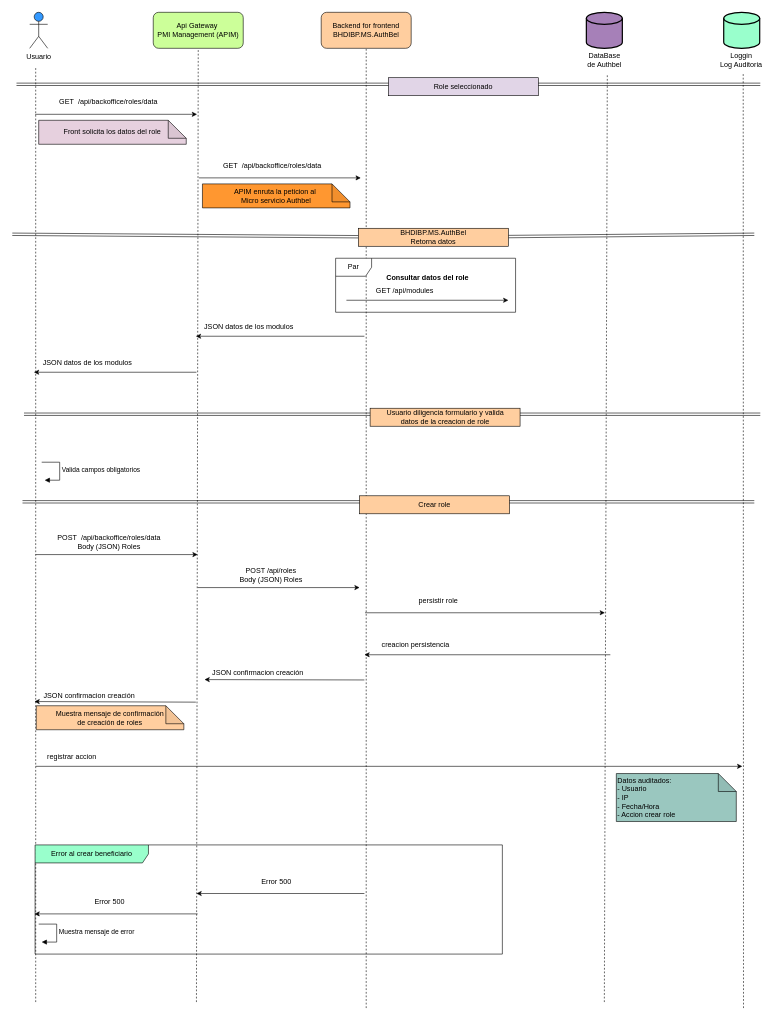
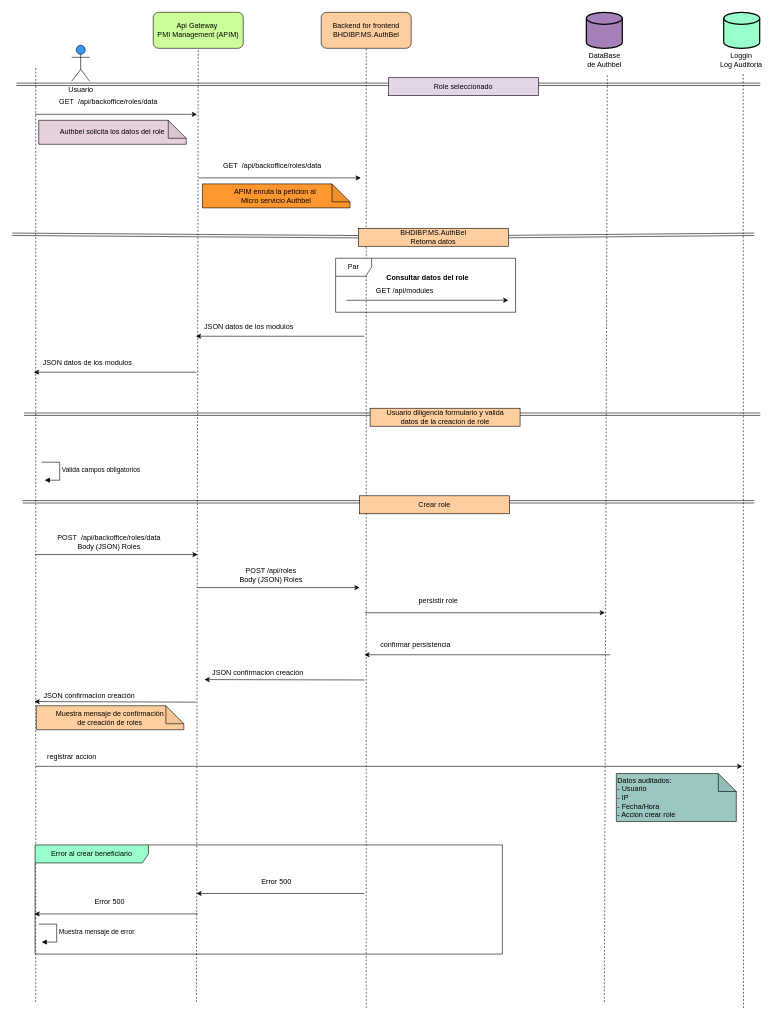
  <mxCell id="0" />
  <mxCell id="1" parent="0" />
- <mxCell id="2" value="Usuario" style="shape=umlActor;verticalLabelPosition=bottom;verticalAlign=top;html=1;outlineConnect=0;fillColor=#3399FF;" parent="1" vertex="1"><mxGeometry x="49" y="20" width="30" height="60" as="geometry" /></mxCell>
+ <mxCell id="2" value="Usuario" style="shape=umlActor;verticalLabelPosition=bottom;verticalAlign=top;html=1;outlineConnect=0;fillColor=#3399FF;" parent="1" vertex="1"><mxGeometry x="119" y="75" width="30" height="60" as="geometry" /></mxCell>
  <mxCell id="3" value="" style="shape=link;html=1;rounded=0;" parent="1" edge="1"><mxGeometry width="100" relative="1" as="geometry"><mxPoint x="27" y="140" as="sourcePoint" /><mxPoint x="1267" y="140" as="targetPoint" /></mxGeometry></mxCell>
  <mxCell id="4" value="Api Gateway&amp;nbsp;&lt;div&gt;&lt;span style=&quot;background-color: transparent; color: light-dark(rgb(0, 0, 0), rgb(255, 255, 255));&quot;&gt;PMI Management (APIM)&lt;/span&gt;&lt;/div&gt;" style="rounded=1;whiteSpace=wrap;html=1;strokeColor=default;fillColor=#CCFF99;" parent="1" vertex="1"><mxGeometry x="255" y="20" width="150" height="60" as="geometry" /></mxCell>
  <mxCell id="5" value="Backend for frontend&lt;div&gt;BHDIBP.MS.AuthBel&lt;/div&gt;" style="rounded=1;whiteSpace=wrap;html=1;strokeColor=default;fillColor=#FFCE9F;" parent="1" vertex="1"><mxGeometry x="535" y="20" width="150" height="60" as="geometry" /></mxCell>
  <mxCell id="6" value="" style="strokeWidth=2;html=1;shape=mxgraph.flowchart.database;whiteSpace=wrap;fillColor=#A680B8;" parent="1" vertex="1"><mxGeometry x="977" y="20" width="60" height="60" as="geometry" /></mxCell>
  <mxCell id="7" value="" style="strokeWidth=2;html=1;shape=mxgraph.flowchart.database;whiteSpace=wrap;fillColor=#99FFCC;" parent="1" vertex="1"><mxGeometry x="1206" y="20" width="60" height="60" as="geometry" /></mxCell>
  <mxCell id="8" value="DataBase&lt;div&gt;de Authbel&lt;/div&gt;" style="text;html=1;align=center;verticalAlign=middle;resizable=0;points=[];autosize=1;strokeColor=none;fillColor=none;" parent="1" vertex="1"><mxGeometry x="967" y="80" width="80" height="40" as="geometry" /></mxCell>
  <mxCell id="9" value="Loggin&lt;div&gt;Log Auditoria&lt;/div&gt;" style="text;html=1;align=center;verticalAlign=middle;resizable=0;points=[];autosize=1;strokeColor=none;fillColor=none;" parent="1" vertex="1"><mxGeometry x="1190" y="80" width="90" height="40" as="geometry" /></mxCell>
  <mxCell id="10" value="" style="endArrow=none;dashed=1;html=1;rounded=0;entryX=0.5;entryY=1;entryDx=0;entryDy=0;" parent="1" target="4" edge="1"><mxGeometry width="50" height="50" relative="1" as="geometry"><mxPoint x="327" y="1670" as="sourcePoint" /><mxPoint x="465" y="170" as="targetPoint" /></mxGeometry></mxCell>
  <mxCell id="11" value="" style="endArrow=none;dashed=1;html=1;rounded=0;" parent="1" edge="1"><mxGeometry width="50" height="50" relative="1" as="geometry"><mxPoint x="59" y="1670" as="sourcePoint" /><mxPoint x="59" y="110" as="targetPoint" /></mxGeometry></mxCell>
  <mxCell id="12" value="" style="endArrow=none;dashed=1;html=1;rounded=0;entryX=0.5;entryY=1;entryDx=0;entryDy=0;" parent="1" target="5" edge="1"><mxGeometry width="50" height="50" relative="1" as="geometry"><mxPoint x="610" y="1680" as="sourcePoint" /><mxPoint x="285" y="120" as="targetPoint" /></mxGeometry></mxCell>
  <mxCell id="13" value="" style="endArrow=none;dashed=1;html=1;rounded=0;entryX=0.562;entryY=1.07;entryDx=0;entryDy=0;entryPerimeter=0;" parent="1" target="8" edge="1"><mxGeometry width="50" height="50" relative="1" as="geometry"><mxPoint x="1007" y="1670" as="sourcePoint" /><mxPoint x="1009.5" y="120" as="targetPoint" /></mxGeometry></mxCell>
  <mxCell id="14" value="" style="endArrow=none;dashed=1;html=1;rounded=0;entryX=0.5;entryY=1;entryDx=0;entryDy=0;" parent="1" edge="1"><mxGeometry width="50" height="50" relative="1" as="geometry"><mxPoint x="1239" y="1680" as="sourcePoint" /><mxPoint x="1238.5" y="120" as="targetPoint" /></mxGeometry></mxCell>
  <mxCell id="15" value="Role seleccionado" style="rounded=0;whiteSpace=wrap;html=1;fillColor=#E1D5E7;" parent="1" vertex="1"><mxGeometry x="647" y="129" width="250" height="30" as="geometry" /></mxCell>
  <mxCell id="16" value="" style="endArrow=classic;html=1;rounded=0;" parent="1" edge="1"><mxGeometry width="50" height="50" relative="1" as="geometry"><mxPoint x="58" y="190" as="sourcePoint" /><mxPoint x="328" y="190" as="targetPoint" /></mxGeometry></mxCell>
  <mxCell id="17" value="GET&amp;nbsp; /api/backoffice/roles/data" style="text;html=1;align=center;verticalAlign=middle;resizable=0;points=[];autosize=1;strokeColor=none;fillColor=none;" parent="1" vertex="1"><mxGeometry x="85" y="155" width="190" height="30" as="geometry" /></mxCell>
- <mxCell id="18" value="Front solicita los datos del role" style="shape=note;whiteSpace=wrap;html=1;backgroundOutline=1;darkOpacity=0.05;fillColor=#E6D0DE;" parent="1" vertex="1"><mxGeometry x="64" y="200" width="246" height="40" as="geometry" /></mxCell>
+ <mxCell id="18" value="Authbel solicita los datos del role" style="shape=note;whiteSpace=wrap;html=1;backgroundOutline=1;darkOpacity=0.05;fillColor=#E6D0DE;" parent="1" vertex="1"><mxGeometry x="64" y="200" width="246" height="40" as="geometry" /></mxCell>
  <mxCell id="19" value="GET&amp;nbsp; /api/backoffice/roles/data" style="text;html=1;align=center;verticalAlign=middle;resizable=0;points=[];autosize=1;strokeColor=none;fillColor=none;" parent="1" vertex="1"><mxGeometry x="358" y="261" width="190" height="30" as="geometry" /></mxCell>
  <mxCell id="20" value="" style="endArrow=classic;html=1;rounded=0;" parent="1" edge="1"><mxGeometry width="50" height="50" relative="1" as="geometry"><mxPoint x="331" y="296" as="sourcePoint" /><mxPoint x="601" y="296" as="targetPoint" /></mxGeometry></mxCell>
  <mxCell id="21" value="APIM enruta la peticion al&amp;nbsp;&lt;div&gt;Micro servicio Authbel&lt;/div&gt;" style="shape=note;whiteSpace=wrap;html=1;backgroundOutline=1;darkOpacity=0.05;fillColor=#FF9730;" parent="1" vertex="1"><mxGeometry x="337" y="306" width="246" height="40" as="geometry" /></mxCell>
  <mxCell id="22" value="" style="shape=link;html=1;rounded=0;" parent="1" source="24" edge="1"><mxGeometry width="100" relative="1" as="geometry"><mxPoint x="20" y="390" as="sourcePoint" /><mxPoint x="1257" y="390" as="targetPoint" /></mxGeometry></mxCell>
  <mxCell id="23" value="" style="shape=link;html=1;rounded=0;" parent="1" target="24" edge="1"><mxGeometry width="100" relative="1" as="geometry"><mxPoint x="20" y="390" as="sourcePoint" /><mxPoint x="1200" y="390" as="targetPoint" /></mxGeometry></mxCell>
  <mxCell id="24" value="BHDIBP.MS.AuthBel&lt;div&gt;&lt;span style=&quot;background-color: transparent; color: light-dark(rgb(0, 0, 0), rgb(255, 255, 255));&quot;&gt;Retorna datos&lt;/span&gt;&lt;/div&gt;" style="rounded=0;whiteSpace=wrap;html=1;fillColor=#FFCE9F;" parent="1" vertex="1"><mxGeometry x="597" y="380" width="250" height="30" as="geometry" /></mxCell>
  <mxCell id="25" value="Par" style="shape=umlFrame;whiteSpace=wrap;html=1;pointerEvents=0;movable=1;resizable=1;rotatable=1;deletable=1;editable=1;locked=0;connectable=1;" parent="1" vertex="1"><mxGeometry x="559" y="430" width="300" height="90" as="geometry" /></mxCell>
  <mxCell id="26" value="&lt;b&gt;Consultar datos del role&lt;/b&gt;" style="text;html=1;align=center;verticalAlign=middle;resizable=1;points=[];autosize=1;strokeColor=none;fillColor=none;movable=1;rotatable=1;deletable=1;editable=1;locked=0;connectable=1;" parent="1" vertex="1"><mxGeometry x="632" y="448" width="160" height="30" as="geometry" /></mxCell>
  <mxCell id="27" value="GET /api/modules" style="text;html=1;align=center;verticalAlign=middle;resizable=1;points=[];autosize=1;strokeColor=none;fillColor=none;movable=1;rotatable=1;deletable=1;editable=1;locked=0;connectable=1;" parent="1" vertex="1"><mxGeometry x="614" y="470" width="120" height="30" as="geometry" /></mxCell>
  <mxCell id="28" value="" style="endArrow=classic;html=1;rounded=0;" parent="1" edge="1"><mxGeometry width="50" height="50" relative="1" as="geometry"><mxPoint x="577" y="500" as="sourcePoint" /><mxPoint x="847" y="500" as="targetPoint" /></mxGeometry></mxCell>
  <mxCell id="29" value="" style="endArrow=classic;html=1;rounded=0;" parent="1" edge="1"><mxGeometry width="50" height="50" relative="1" as="geometry"><mxPoint x="607" y="560" as="sourcePoint" /><mxPoint x="326" y="560" as="targetPoint" /></mxGeometry></mxCell>
  <mxCell id="30" value="JSON datos de los modulos" style="text;html=1;align=center;verticalAlign=middle;resizable=1;points=[];autosize=1;strokeColor=none;fillColor=none;movable=1;rotatable=1;deletable=1;editable=1;locked=0;connectable=1;" parent="1" vertex="1"><mxGeometry x="329" y="530" width="170" height="30" as="geometry" /></mxCell>
  <mxCell id="31" value="JSON datos de los modulos" style="text;html=1;align=center;verticalAlign=middle;resizable=1;points=[];autosize=1;strokeColor=none;fillColor=none;movable=1;rotatable=1;deletable=1;editable=1;locked=0;connectable=1;" parent="1" vertex="1"><mxGeometry x="60" y="590" width="170" height="30" as="geometry" /></mxCell>
  <mxCell id="32" value="" style="endArrow=classic;html=1;rounded=0;" parent="1" edge="1"><mxGeometry width="50" height="50" relative="1" as="geometry"><mxPoint x="327" y="620" as="sourcePoint" /><mxPoint x="56" y="620" as="targetPoint" /></mxGeometry></mxCell>
  <mxCell id="33" value="" style="shape=link;html=1;rounded=0;" parent="1" edge="1"><mxGeometry width="100" relative="1" as="geometry"><mxPoint x="39.5" y="690" as="sourcePoint" /><mxPoint x="1267" y="690" as="targetPoint" /></mxGeometry></mxCell>
  <mxCell id="34" value="Usuario diligencia formulario y valida&lt;div&gt;datos de la creacion de role&lt;/div&gt;" style="rounded=0;whiteSpace=wrap;html=1;fillColor=#FFCE9F;" parent="1" vertex="1"><mxGeometry x="616.5" y="680" width="250" height="30" as="geometry" /></mxCell>
  <mxCell id="35" value="Muestra mensaje de error" style="html=1;align=left;spacingLeft=2;endArrow=block;rounded=0;edgeStyle=orthogonalEdgeStyle;curved=0;rounded=0;" parent="1" edge="1"><mxGeometry relative="1" as="geometry"><mxPoint x="64" y="1540" as="sourcePoint" /><Array as="points"><mxPoint x="94" y="1570" /></Array><mxPoint x="69" y="1570" as="targetPoint" /></mxGeometry></mxCell>
  <mxCell id="36" value="" style="shape=link;html=1;rounded=0;" parent="1" edge="1"><mxGeometry width="100" relative="1" as="geometry"><mxPoint x="37" y="836" as="sourcePoint" /><mxPoint x="1257" y="836" as="targetPoint" /></mxGeometry></mxCell>
  <mxCell id="37" value="Crear role" style="rounded=0;whiteSpace=wrap;html=1;fillColor=#FFCE9F;" parent="1" vertex="1"><mxGeometry x="599" y="826" width="250" height="30" as="geometry" /></mxCell>
  <mxCell id="38" value="POST&amp;nbsp; /api/backoffice/roles/data&lt;div&gt;Body (JSON) Roles&lt;/div&gt;" style="text;html=1;align=center;verticalAlign=middle;resizable=0;points=[];autosize=1;strokeColor=none;fillColor=none;" parent="1" vertex="1"><mxGeometry x="81" y="884" width="200" height="40" as="geometry" /></mxCell>
  <mxCell id="39" value="" style="endArrow=classic;html=1;rounded=0;" parent="1" edge="1"><mxGeometry width="50" height="50" relative="1" as="geometry"><mxPoint x="59" y="924" as="sourcePoint" /><mxPoint x="329" y="924" as="targetPoint" /></mxGeometry></mxCell>
  <mxCell id="40" value="POST /api/roles&lt;div&gt;Body (JSON) Roles&lt;/div&gt;" style="text;html=1;align=center;verticalAlign=middle;resizable=0;points=[];autosize=1;strokeColor=none;fillColor=none;" parent="1" vertex="1"><mxGeometry x="386" y="939" width="130" height="40" as="geometry" /></mxCell>
  <mxCell id="41" value="" style="endArrow=classic;html=1;rounded=0;" parent="1" edge="1"><mxGeometry width="50" height="50" relative="1" as="geometry"><mxPoint x="329" y="979" as="sourcePoint" /><mxPoint x="599" y="979" as="targetPoint" /></mxGeometry></mxCell>
  <mxCell id="42" value="persistir role" style="text;html=1;align=center;verticalAlign=middle;resizable=0;points=[];autosize=1;strokeColor=none;fillColor=none;" parent="1" vertex="1"><mxGeometry x="685" y="986" width="90" height="30" as="geometry" /></mxCell>
  <mxCell id="43" value="" style="endArrow=classic;html=1;rounded=0;" parent="1" edge="1"><mxGeometry width="50" height="50" relative="1" as="geometry"><mxPoint x="608" y="1021" as="sourcePoint" /><mxPoint x="1008" y="1021" as="targetPoint" /></mxGeometry></mxCell>
- <mxCell id="44" value="creacion persistencia" style="text;html=1;align=center;verticalAlign=middle;resizable=1;points=[];autosize=1;strokeColor=none;fillColor=none;movable=1;rotatable=1;deletable=1;editable=1;locked=0;connectable=1;" parent="1" vertex="1"><mxGeometry x="622" y="1060" width="140" height="30" as="geometry" /></mxCell>
+ <mxCell id="44" value="confirmar persistencia" style="text;html=1;align=center;verticalAlign=middle;resizable=1;points=[];autosize=1;strokeColor=none;fillColor=none;movable=1;rotatable=1;deletable=1;editable=1;locked=0;connectable=1;" parent="1" vertex="1"><mxGeometry x="622" y="1060" width="140" height="30" as="geometry" /></mxCell>
  <mxCell id="45" value="" style="endArrow=classic;html=1;rounded=0;" parent="1" edge="1"><mxGeometry width="50" height="50" relative="1" as="geometry"><mxPoint x="1017" y="1091" as="sourcePoint" /><mxPoint x="607" y="1091" as="targetPoint" /></mxGeometry></mxCell>
  <mxCell id="46" value="" style="endArrow=classic;html=1;rounded=0;entryX=0.008;entryY=0.88;entryDx=0;entryDy=0;entryPerimeter=0;" parent="1" target="47" edge="1"><mxGeometry width="50" height="50" relative="1" as="geometry"><mxPoint x="607" y="1133" as="sourcePoint" /><mxPoint x="327" y="1143" as="targetPoint" /></mxGeometry></mxCell>
  <mxCell id="47" value="JSON confirmacion creación" style="text;html=1;align=center;verticalAlign=middle;resizable=1;points=[];autosize=1;strokeColor=none;fillColor=none;movable=1;rotatable=1;deletable=1;editable=1;locked=0;connectable=1;" parent="1" vertex="1"><mxGeometry x="339" y="1106" width="180" height="30" as="geometry" /></mxCell>
  <mxCell id="48" value="JSON confirmacion creación" style="text;html=1;align=center;verticalAlign=middle;resizable=1;points=[];autosize=1;strokeColor=none;fillColor=none;movable=1;rotatable=1;deletable=1;editable=1;locked=0;connectable=1;" parent="1" vertex="1"><mxGeometry x="58" y="1144" width="180" height="30" as="geometry" /></mxCell>
  <mxCell id="49" value="" style="endArrow=classic;html=1;rounded=0;" parent="1" edge="1"><mxGeometry width="50" height="50" relative="1" as="geometry"><mxPoint x="326" y="1170" as="sourcePoint" /><mxPoint x="57" y="1169" as="targetPoint" /></mxGeometry></mxCell>
  <mxCell id="50" value="Muestra mensaje de confirmación&lt;div&gt;de creación de roles&lt;/div&gt;" style="shape=note;whiteSpace=wrap;html=1;backgroundOutline=1;darkOpacity=0.05;fillColor=#FFCE9F;" parent="1" vertex="1"><mxGeometry x="60" y="1176" width="246" height="40" as="geometry" /></mxCell>
  <mxCell id="51" value="" style="endArrow=classic;html=1;rounded=0;" parent="1" edge="1"><mxGeometry width="50" height="50" relative="1" as="geometry"><mxPoint x="59" y="1277" as="sourcePoint" /><mxPoint x="1237" y="1277" as="targetPoint" /></mxGeometry></mxCell>
  <mxCell id="52" value="registrar accion" style="text;html=1;align=center;verticalAlign=middle;resizable=0;points=[];autosize=1;strokeColor=none;fillColor=none;" parent="1" vertex="1"><mxGeometry x="64" y="1247" width="110" height="30" as="geometry" /></mxCell>
  <mxCell id="53" value="Datos auditados:&lt;div&gt;- Usuario&lt;/div&gt;&lt;div&gt;- IP&lt;/div&gt;&lt;div&gt;- Fecha/Hora&lt;/div&gt;&lt;div&gt;- Accion crear role&lt;/div&gt;" style="shape=note;whiteSpace=wrap;html=1;backgroundOutline=1;darkOpacity=0.05;fillColor=#9AC7BF;align=left;" parent="1" vertex="1"><mxGeometry x="1027" y="1289" width="200" height="80" as="geometry" /></mxCell>
  <mxCell id="54" value="Error al crear beneficiario" style="shape=umlFrame;whiteSpace=wrap;html=1;pointerEvents=0;movable=1;resizable=1;rotatable=1;deletable=1;editable=1;locked=0;connectable=1;width=189;height=30;fillColor=#99FFCC;" parent="1" vertex="1"><mxGeometry x="58" y="1408" width="779" height="182" as="geometry" /></mxCell>
  <mxCell id="55" value="" style="endArrow=classic;html=1;rounded=0;" parent="1" edge="1"><mxGeometry width="50" height="50" relative="1" as="geometry"><mxPoint x="607" y="1489" as="sourcePoint" /><mxPoint x="327" y="1489" as="targetPoint" /></mxGeometry></mxCell>
  <mxCell id="56" value="Error 500" style="text;html=1;align=center;verticalAlign=middle;resizable=1;points=[];autosize=1;strokeColor=none;fillColor=none;movable=1;rotatable=1;deletable=1;editable=1;locked=0;connectable=1;" parent="1" vertex="1"><mxGeometry x="425" y="1454" width="70" height="30" as="geometry" /></mxCell>
  <mxCell id="57" value="Error 500" style="text;html=1;align=center;verticalAlign=middle;resizable=1;points=[];autosize=1;strokeColor=none;fillColor=none;movable=1;rotatable=1;deletable=1;editable=1;locked=0;connectable=1;" parent="1" vertex="1"><mxGeometry x="147" y="1488" width="70" height="30" as="geometry" /></mxCell>
  <mxCell id="58" value="" style="endArrow=classic;html=1;rounded=0;" parent="1" edge="1"><mxGeometry width="50" height="50" relative="1" as="geometry"><mxPoint x="329" y="1523" as="sourcePoint" /><mxPoint x="57" y="1523" as="targetPoint" /></mxGeometry></mxCell>
  <mxCell id="59" value="Valida campos obligatorios" style="html=1;align=left;spacingLeft=2;endArrow=block;rounded=0;edgeStyle=orthogonalEdgeStyle;curved=0;rounded=0;" parent="1" edge="1"><mxGeometry relative="1" as="geometry"><mxPoint x="69" y="770" as="sourcePoint" /><Array as="points"><mxPoint x="99" y="800" /></Array><mxPoint x="74" y="800" as="targetPoint" /></mxGeometry></mxCell>
